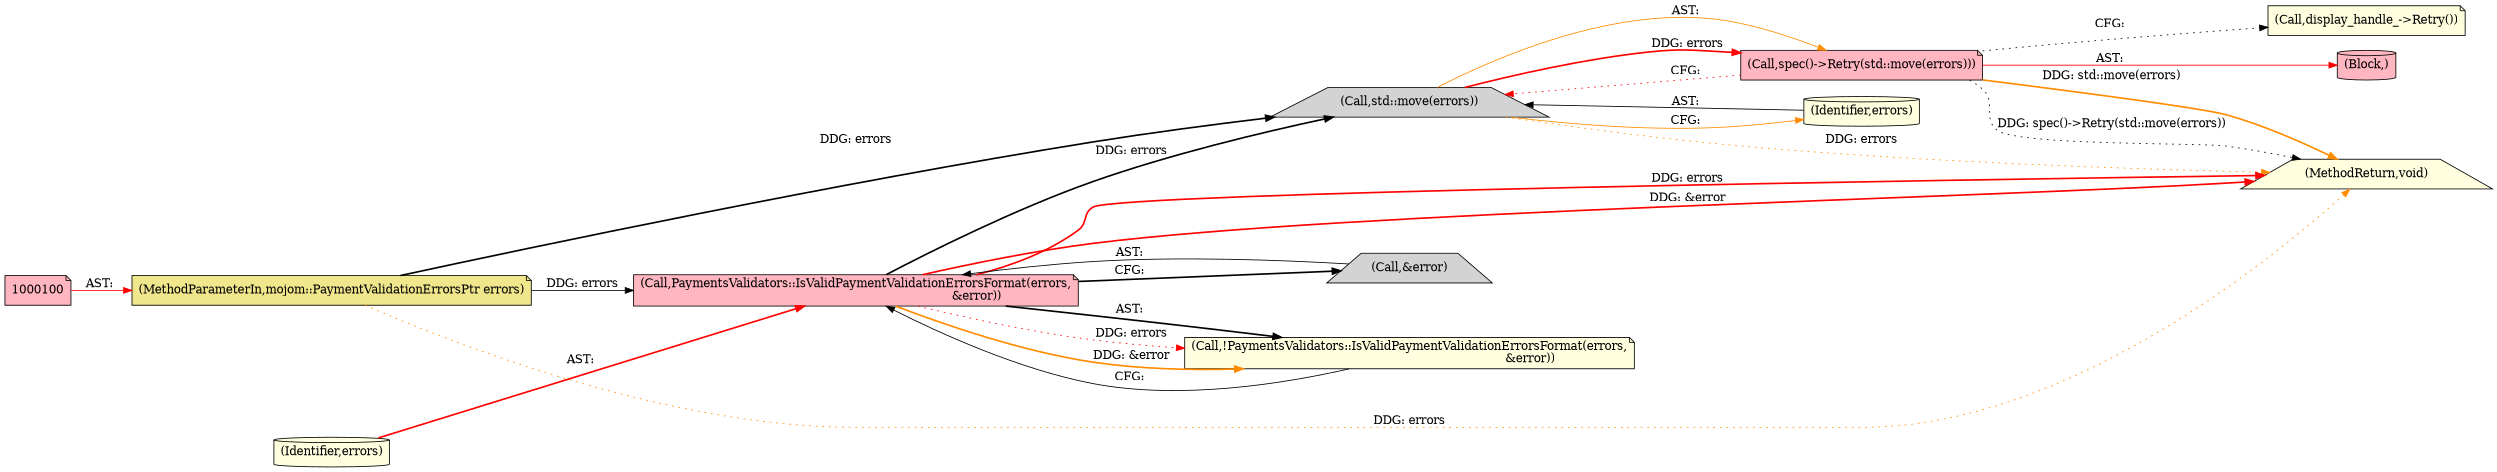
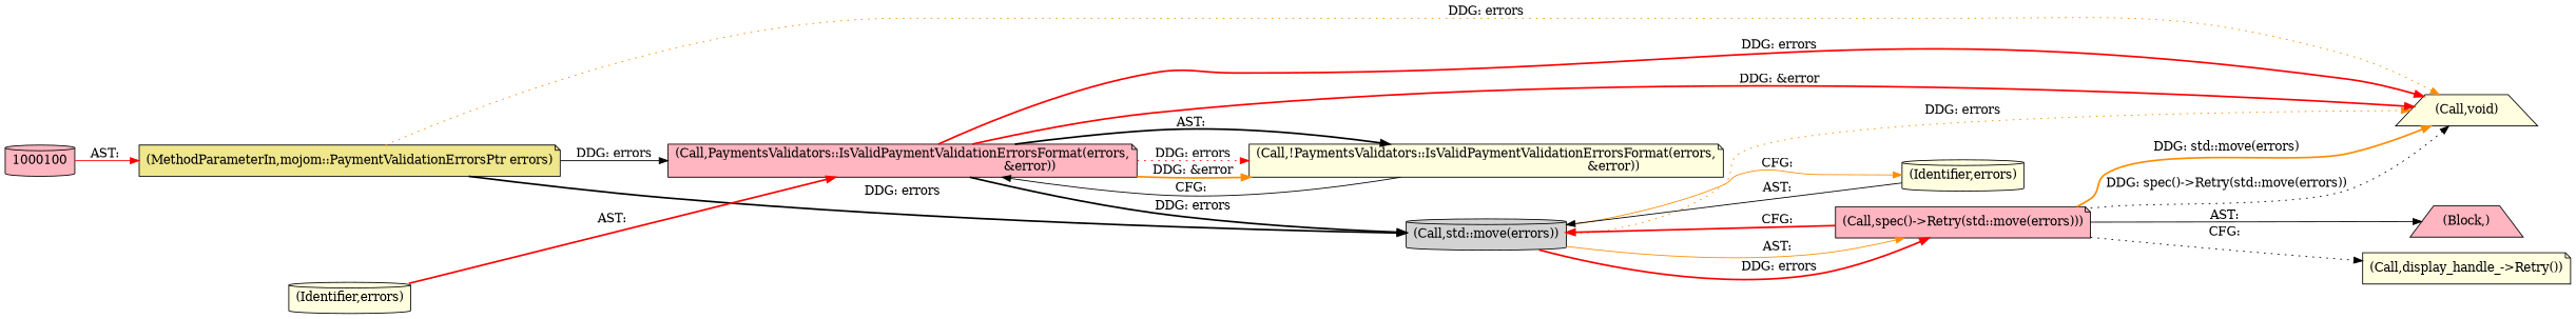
  digraph {
    rankdir=LR
    node [fillcolor=lightyellow shape=note style=filled]
    edge [color=black style=bold]
-   n1 [fillcolor=lightgrey label="(Call,std::move(errors))" shape=trapezium]
+   n1 [fillcolor=lightgrey label="(Call,std::move(errors))" shape=cylinder]
    n2 [fillcolor=lightpink label="(Call,spec()->Retry(std::move(errors)))"]
    n3 [label="(Identifier,errors)" shape=cylinder]
-   n4 [label="(MethodReturn,void)" shape=trapezium]
-   n5 [fillcolor=lightpink label="(Block,)" shape=cylinder]
+   n4 [label="(Call,void)" shape=trapezium]
+   n5 [fillcolor=lightpink label="(Block,)" shape=trapezium]
    n6 [label="(Call,display_handle_->Retry())"]
    n7 [fillcolor=lightpink label="(Call,PaymentsValidators::IsValidPaymentValidationErrorsFormat(errors,\n                                                                 &error))"]
-   n8 [fillcolor=lightgrey label="(Call,&error)" shape=trapezium]
    n9 [label="(Call,!PaymentsValidators::IsValidPaymentValidationErrorsFormat(errors,\n                                                                 &error))"]
    n10 [fillcolor=khaki label="(MethodParameterIn,mojom::PaymentValidationErrorsPtr errors)"]
-   1000100 [fillcolor=lightpink]
+   1000100 [fillcolor=lightpink shape=cylinder]
    n12 [label="(Identifier,errors)" shape=cylinder]
    n1 -> n2 [color=darkorange label="AST: " style=solid]
    n1 -> n2 [color=red label="DDG: errors"]
    n1 -> n3 [color=darkorange label="CFG: " style=solid]
    n1 -> n4 [color=darkorange label="DDG: errors" style=dotted]
-   n2 -> n1 [color=red label="CFG: " style=dotted]
+   n2 -> n1 [color=red label="CFG: "]
    n2 -> n4 [color=darkorange label="DDG: std::move(errors)"]
    n2 -> n4 [label="DDG: spec()->Retry(std::move(errors))" style=dotted]
-   n2 -> n5 [color=red label="AST: " style=solid]
+   n2 -> n5 [label="AST: " style=solid]
    n2 -> n6 [label="CFG: " style=dotted]
    n3 -> n1 [label="AST: " style=solid]
    n7 -> n1 [label="DDG: errors"]
    n7 -> n4 [color=red label="DDG: errors"]
    n7 -> n4 [color=red label="DDG: &error"]
-   n7 -> n8 [label="CFG: "]
    n7 -> n9 [label="AST: "]
    n7 -> n9 [color=red label="DDG: errors" style=dotted]
    n7 -> n9 [color=darkorange label="DDG: &error"]
-   n8 -> n7 [label="AST: " style=solid]
    n9 -> n7 [label="CFG: " style=solid]
    n10 -> n1 [label="DDG: errors"]
    n10 -> n4 [color=darkorange label="DDG: errors" style=dotted]
    n10 -> n7 [label="DDG: errors" style=solid]
    1000100 -> n10 [color=red label="AST: " style=solid]
    n12 -> n7 [color=red label="AST: "]
  }
